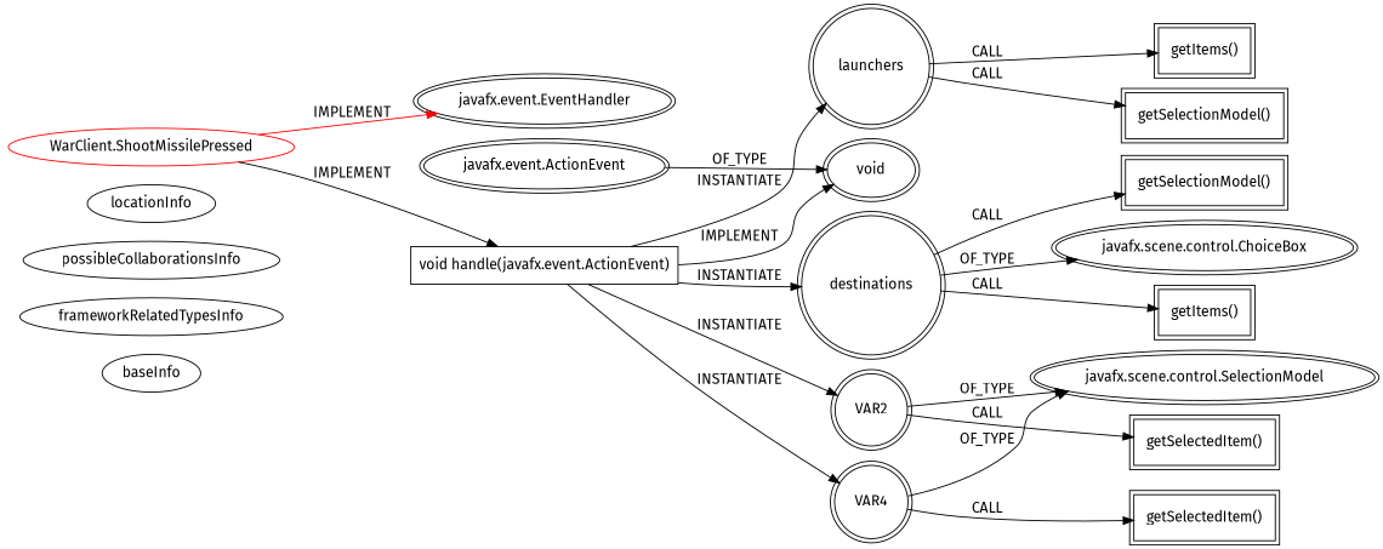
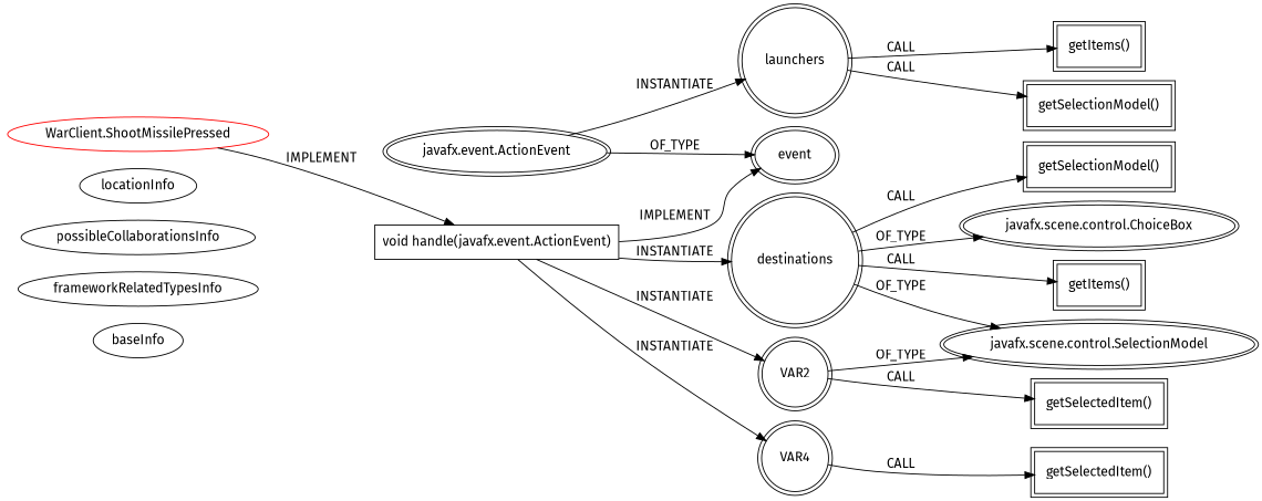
  digraph {
    fontname="Fira Sans"
    rankdir=LR
    node [fontname="Fira Sans" isFrameworkType=true vertexType=INSIDE_CALL peripheries=2]
    edge [fontname="Fira Sans"]
    baseInfo [category=extension_graph graphId=4861 isAnonymous=false possibleRelation=false isFrameworkType="" vertexType="" peripheries=""]
    frameworkRelatedTypesInfo [0="javafx.event.EventHandler" isFrameworkType="" vertexType="" peripheries=""]
    possibleCollaborationsInfo [isFrameworkType="" vertexType="" peripheries=""]
    locationInfo [contextSignature=ShootMissilePressed filePath="/yamin-elmakis-IronDome2/IronDome2-master/IronDome2Client/src/WarClient.java" graphId=4861 projectName="yamin-elmakis-IronDome2" isFrameworkType="" vertexType="" peripheries=""]
    n5 [color=red isFrameworkType=false label="WarClient.ShootMissilePressed" vertexType=ROOT_CLIENT_CLASS_DECLARATION peripheries=""]
-   n6 [label="javafx.event.EventHandler" vertexType=FRAMEWORK_INTERFACE_TYPE]
    n7 [isFrameworkType=false label="void handle(javafx.event.ActionEvent)" shape=box vertexType=OVERRIDING_METHOD_DECLARATION peripheries=""]
-   n8 [label=void vertexType=PARAMETER_DECLARATION]
+   n8 [label=event vertexType=PARAMETER_DECLARATION]
    n9 [label=launchers shape=circle vertexType=VARIABLE_EXPRESION]
    n10 [label=destinations shape=circle vertexType=VARIABLE_EXPRESION]
    n11 [label=VAR2 shape=circle vertexType=VARIABLE_EXPRESION]
    n12 [label=VAR4 shape=circle vertexType=VARIABLE_EXPRESION]
    n13 [label="getItems()" shape=box]
    n14 [label="getSelectionModel()" shape=box]
    n15 [label="javafx.scene.control.ChoiceBox" vertexType=FRAMEWORK_CLASS_TYPE]
    n16 [label="getItems()" shape=box]
    n17 [label="getSelectionModel()" shape=box]
    n18 [label="javafx.scene.control.SelectionModel" vertexType=FRAMEWORK_CLASS_TYPE]
    n19 [label="getSelectedItem()" shape=box]
    n20 [label="getSelectedItem()" shape=box]
    n21 [label="javafx.event.ActionEvent" vertexType=FRAMEWORK_CLASS_TYPE]
-   n5 -> n6 [color=red label=IMPLEMENT]
    n5 -> n7 [label=IMPLEMENT]
    n7 -> n8 [label=IMPLEMENT]
-   n7 -> n9 [label=INSTANTIATE]
+   n21 -> n9 [label=INSTANTIATE]
    n7 -> n10 [label=INSTANTIATE]
    n7 -> n11 [label=INSTANTIATE]
    n7 -> n12 [label=INSTANTIATE]
    n9 -> n13 [label=CALL]
    n9 -> n14 [label=CALL]
    n10 -> n15 [label=OF_TYPE]
    n10 -> n16 [label=CALL]
    n10 -> n17 [label=CALL]
    n11 -> n18 [label=OF_TYPE]
    n11 -> n19 [label=CALL]
-   n12 -> n18 [label=OF_TYPE]
+   n10 -> n18 [label=OF_TYPE]
    n12 -> n20 [label=CALL]
    n21 -> n8 [label=OF_TYPE]
  }
